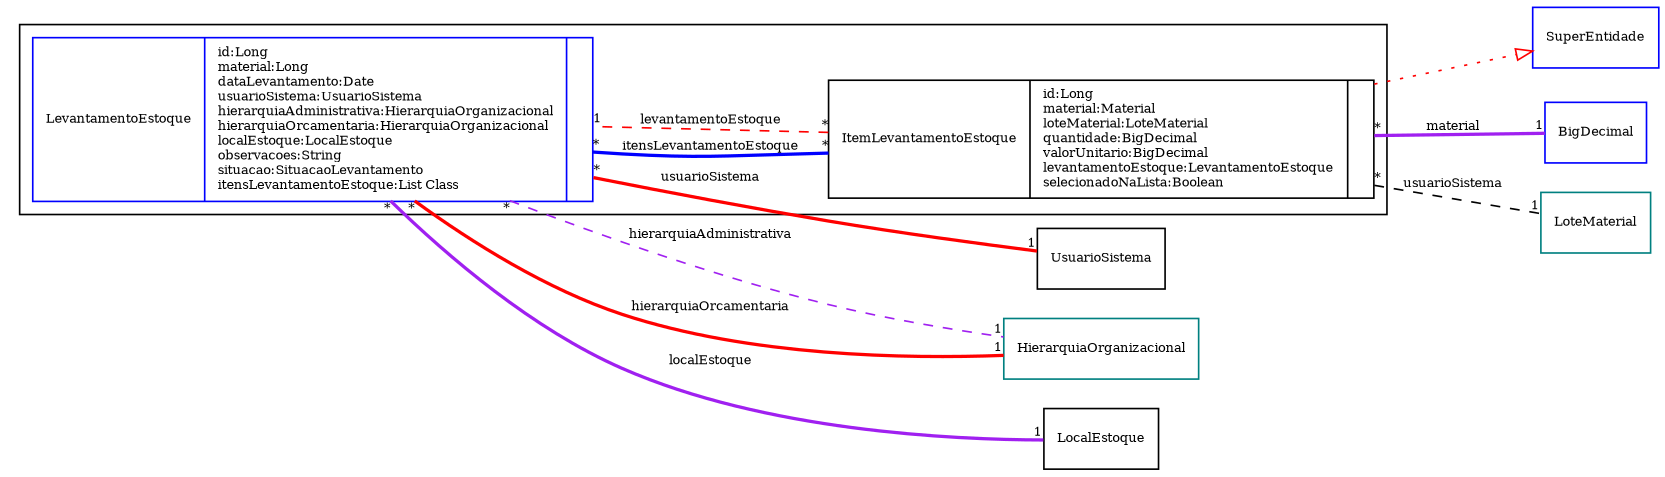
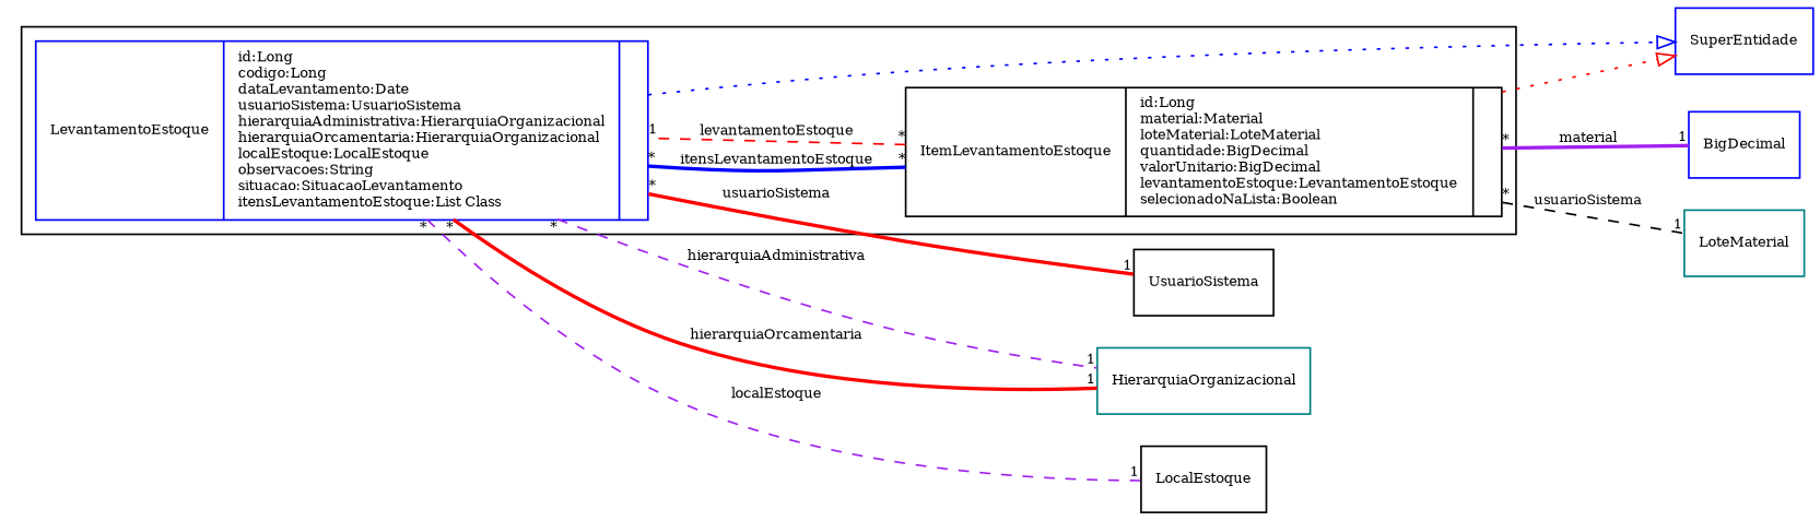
  digraph {
    fontname="Times-Roman"
    fontsize=8
    rankdir=LR
    node [color=blue fontname="Times-Roman" fontsize=8 shape=record]
    edge [arrowhead=none color=red fontname="Times-Roman" fontsize=8 headlabel=1 style=bold taillabel="*"]
-   n1 [label="{LevantamentoEstoque|id:Long\lmaterial:Long\ldataLevantamento:Date\lusuarioSistema:UsuarioSistema\lhierarquiaAdministrativa:HierarquiaOrganizacional\lhierarquiaOrcamentaria:HierarquiaOrganizacional\llocalEstoque:LocalEstoque\lobservacoes:String\lsituacao:SituacaoLevantamento\litensLevantamentoEstoque:List Class\l|\l}"]
+   n1 [label="{LevantamentoEstoque|id:Long\lcodigo:Long\ldataLevantamento:Date\lusuarioSistema:UsuarioSistema\lhierarquiaAdministrativa:HierarquiaOrganizacional\lhierarquiaOrcamentaria:HierarquiaOrganizacional\llocalEstoque:LocalEstoque\lobservacoes:String\lsituacao:SituacaoLevantamento\litensLevantamentoEstoque:List Class\l|\l}"]
    n2 [color=black label="{ItemLevantamentoEstoque|id:Long\lmaterial:Material\lloteMaterial:LoteMaterial\lquantidade:BigDecimal\lvalorUnitario:BigDecimal\llevantamentoEstoque:LevantamentoEstoque\lselecionadoNaLista:Boolean\l|\l}"]
    UsuarioSistema [color=black]
    HierarquiaOrganizacional [color=teal]
    LocalEstoque [color=black]
    SuperEntidade
    n7 [label=BigDecimal]
    LoteMaterial [color=teal]
    subgraph cluster_1 {
      n1
      n2
    }
    n1 -> n2 [color=blue headlabel="*" label=itensLevantamentoEstoque]
    n1 -> UsuarioSistema [label=usuarioSistema]
    n1 -> HierarquiaOrganizacional [color=purple label=hierarquiaAdministrativa style=dashed]
    n1 -> HierarquiaOrganizacional [label=hierarquiaOrcamentaria]
-   n1 -> LocalEstoque [color=purple label=localEstoque]
+   n1 -> LocalEstoque [color=purple label=localEstoque style=dashed]
+   n1 -> SuperEntidade [arrowhead=empty color=blue style=dotted headlabel="" taillabel=""]
    n2 -> n1 [label=levantamentoEstoque style=dashed]
    n2 -> SuperEntidade [arrowhead=empty style=dotted headlabel="" taillabel=""]
    n2 -> n7 [color=purple label=material]
    n2 -> LoteMaterial [color=black label=usuarioSistema style=dashed]
  }
